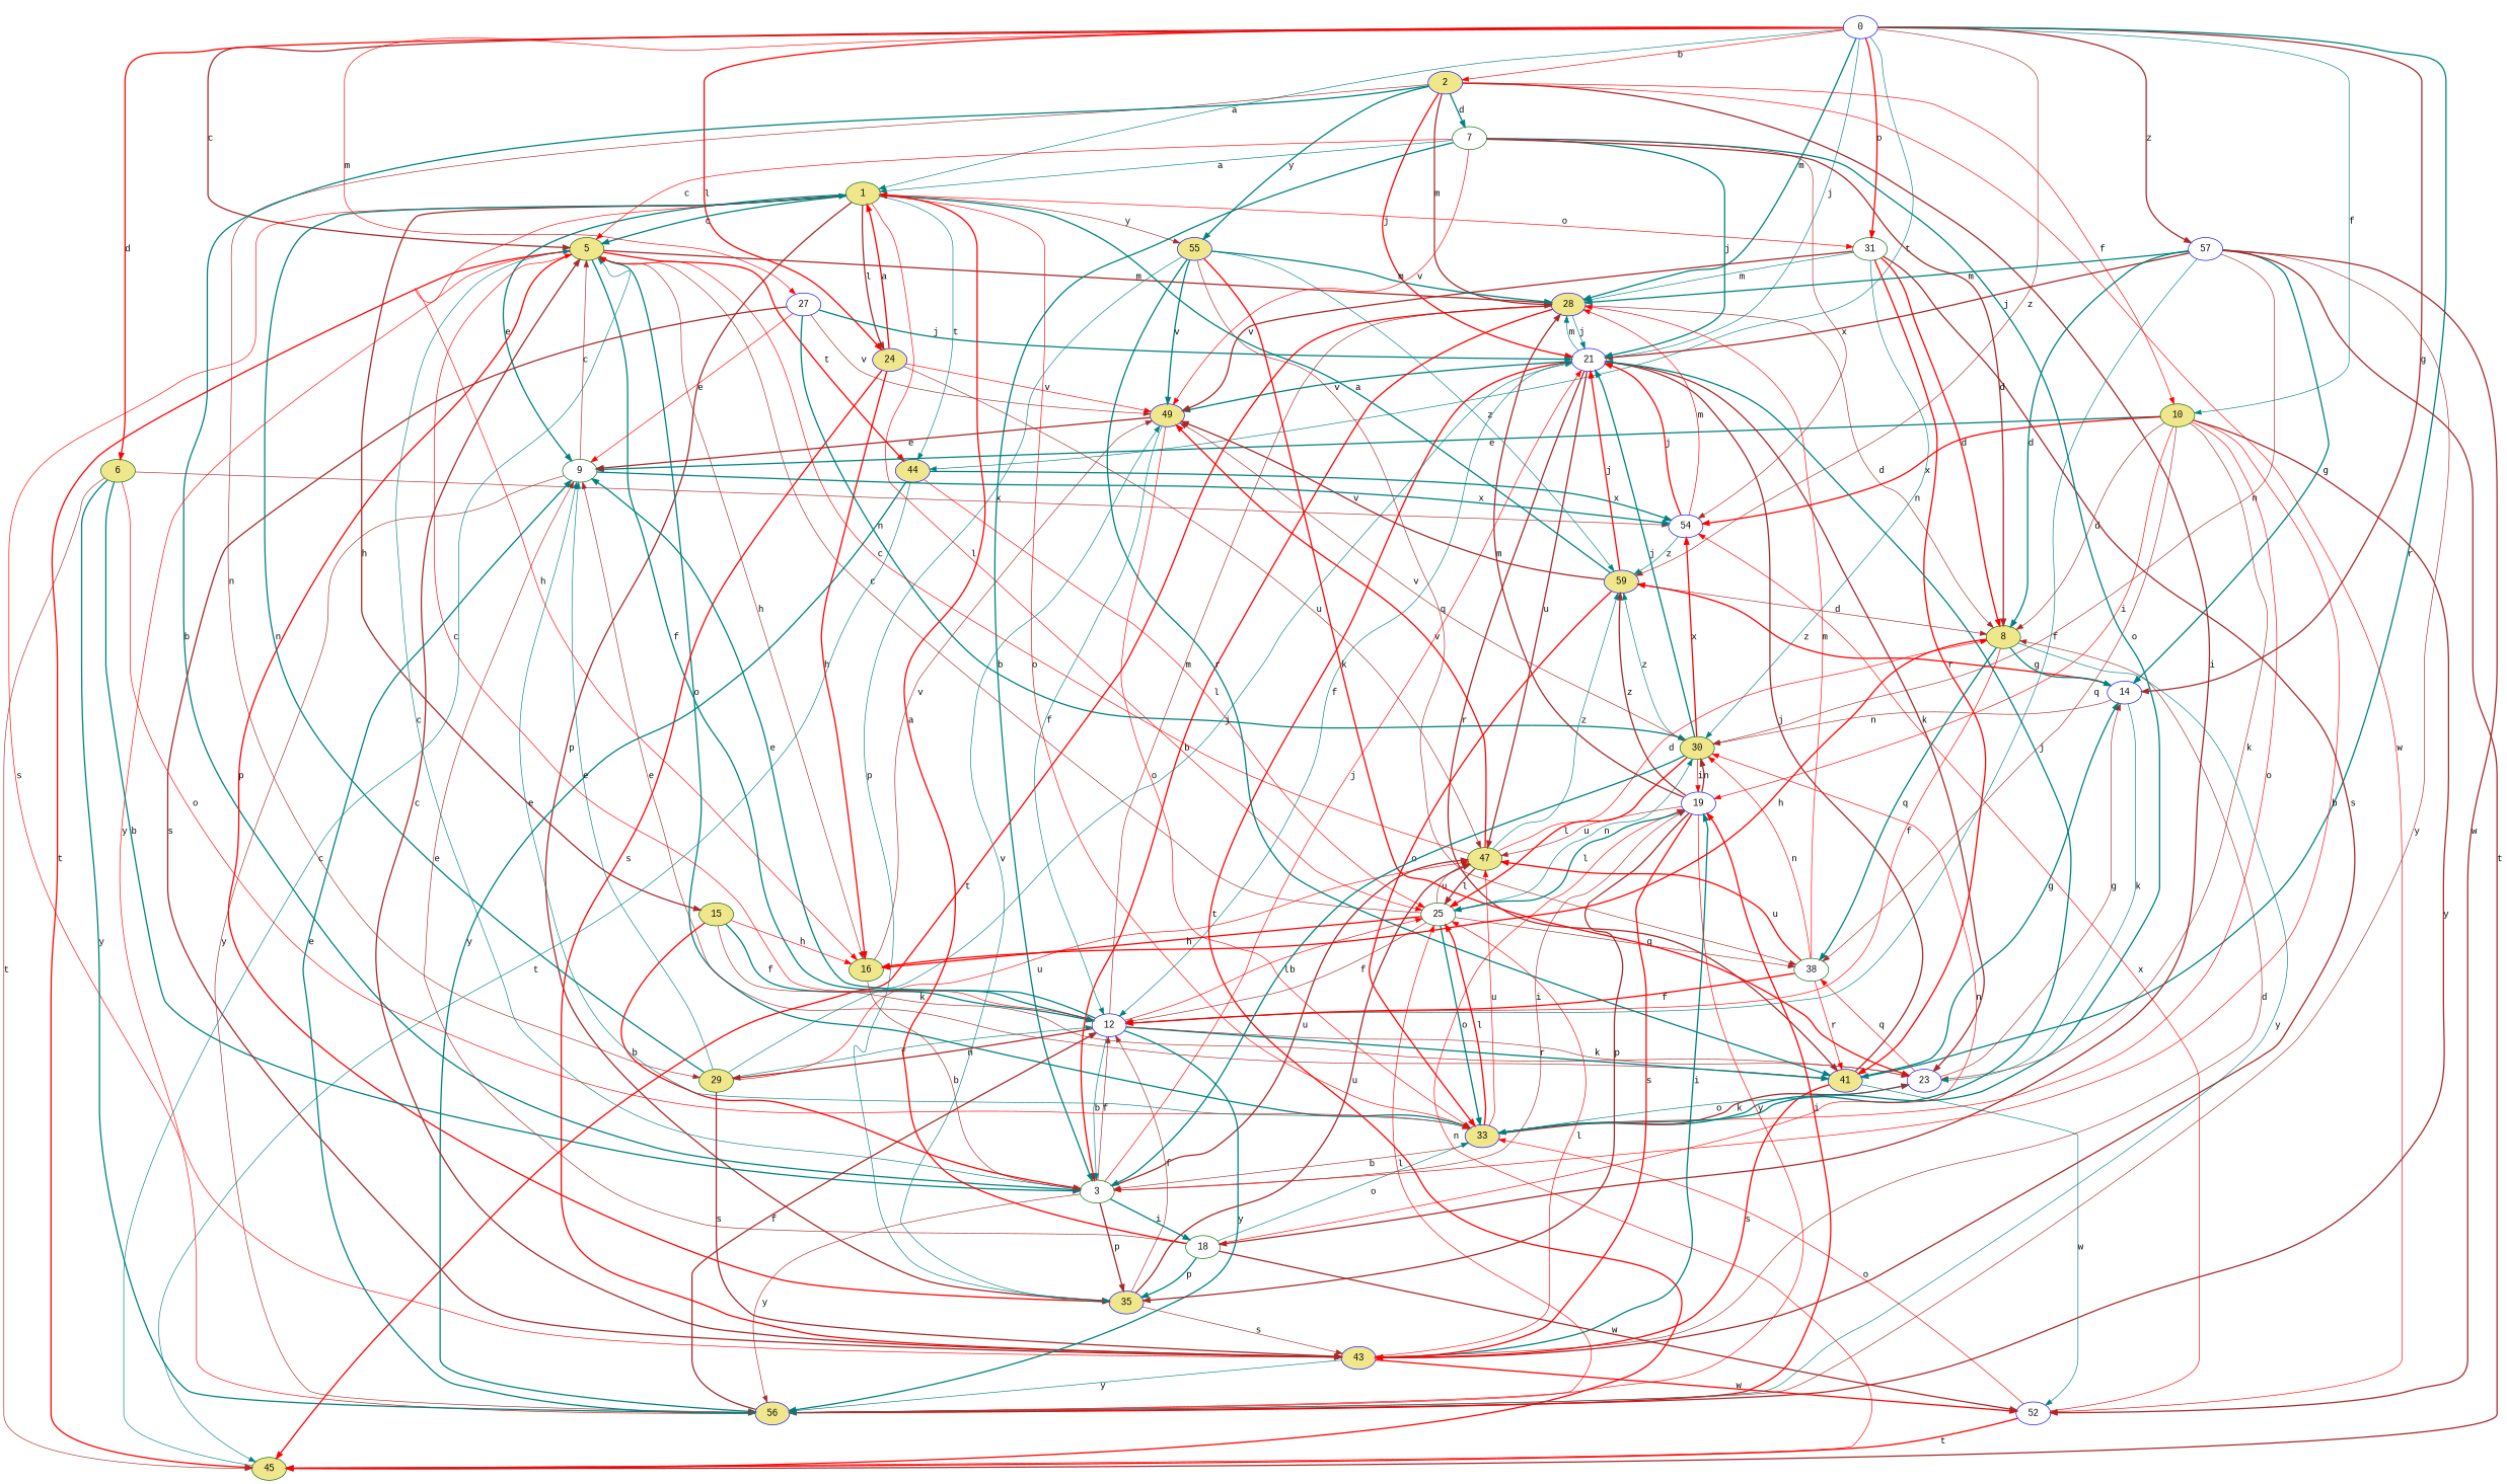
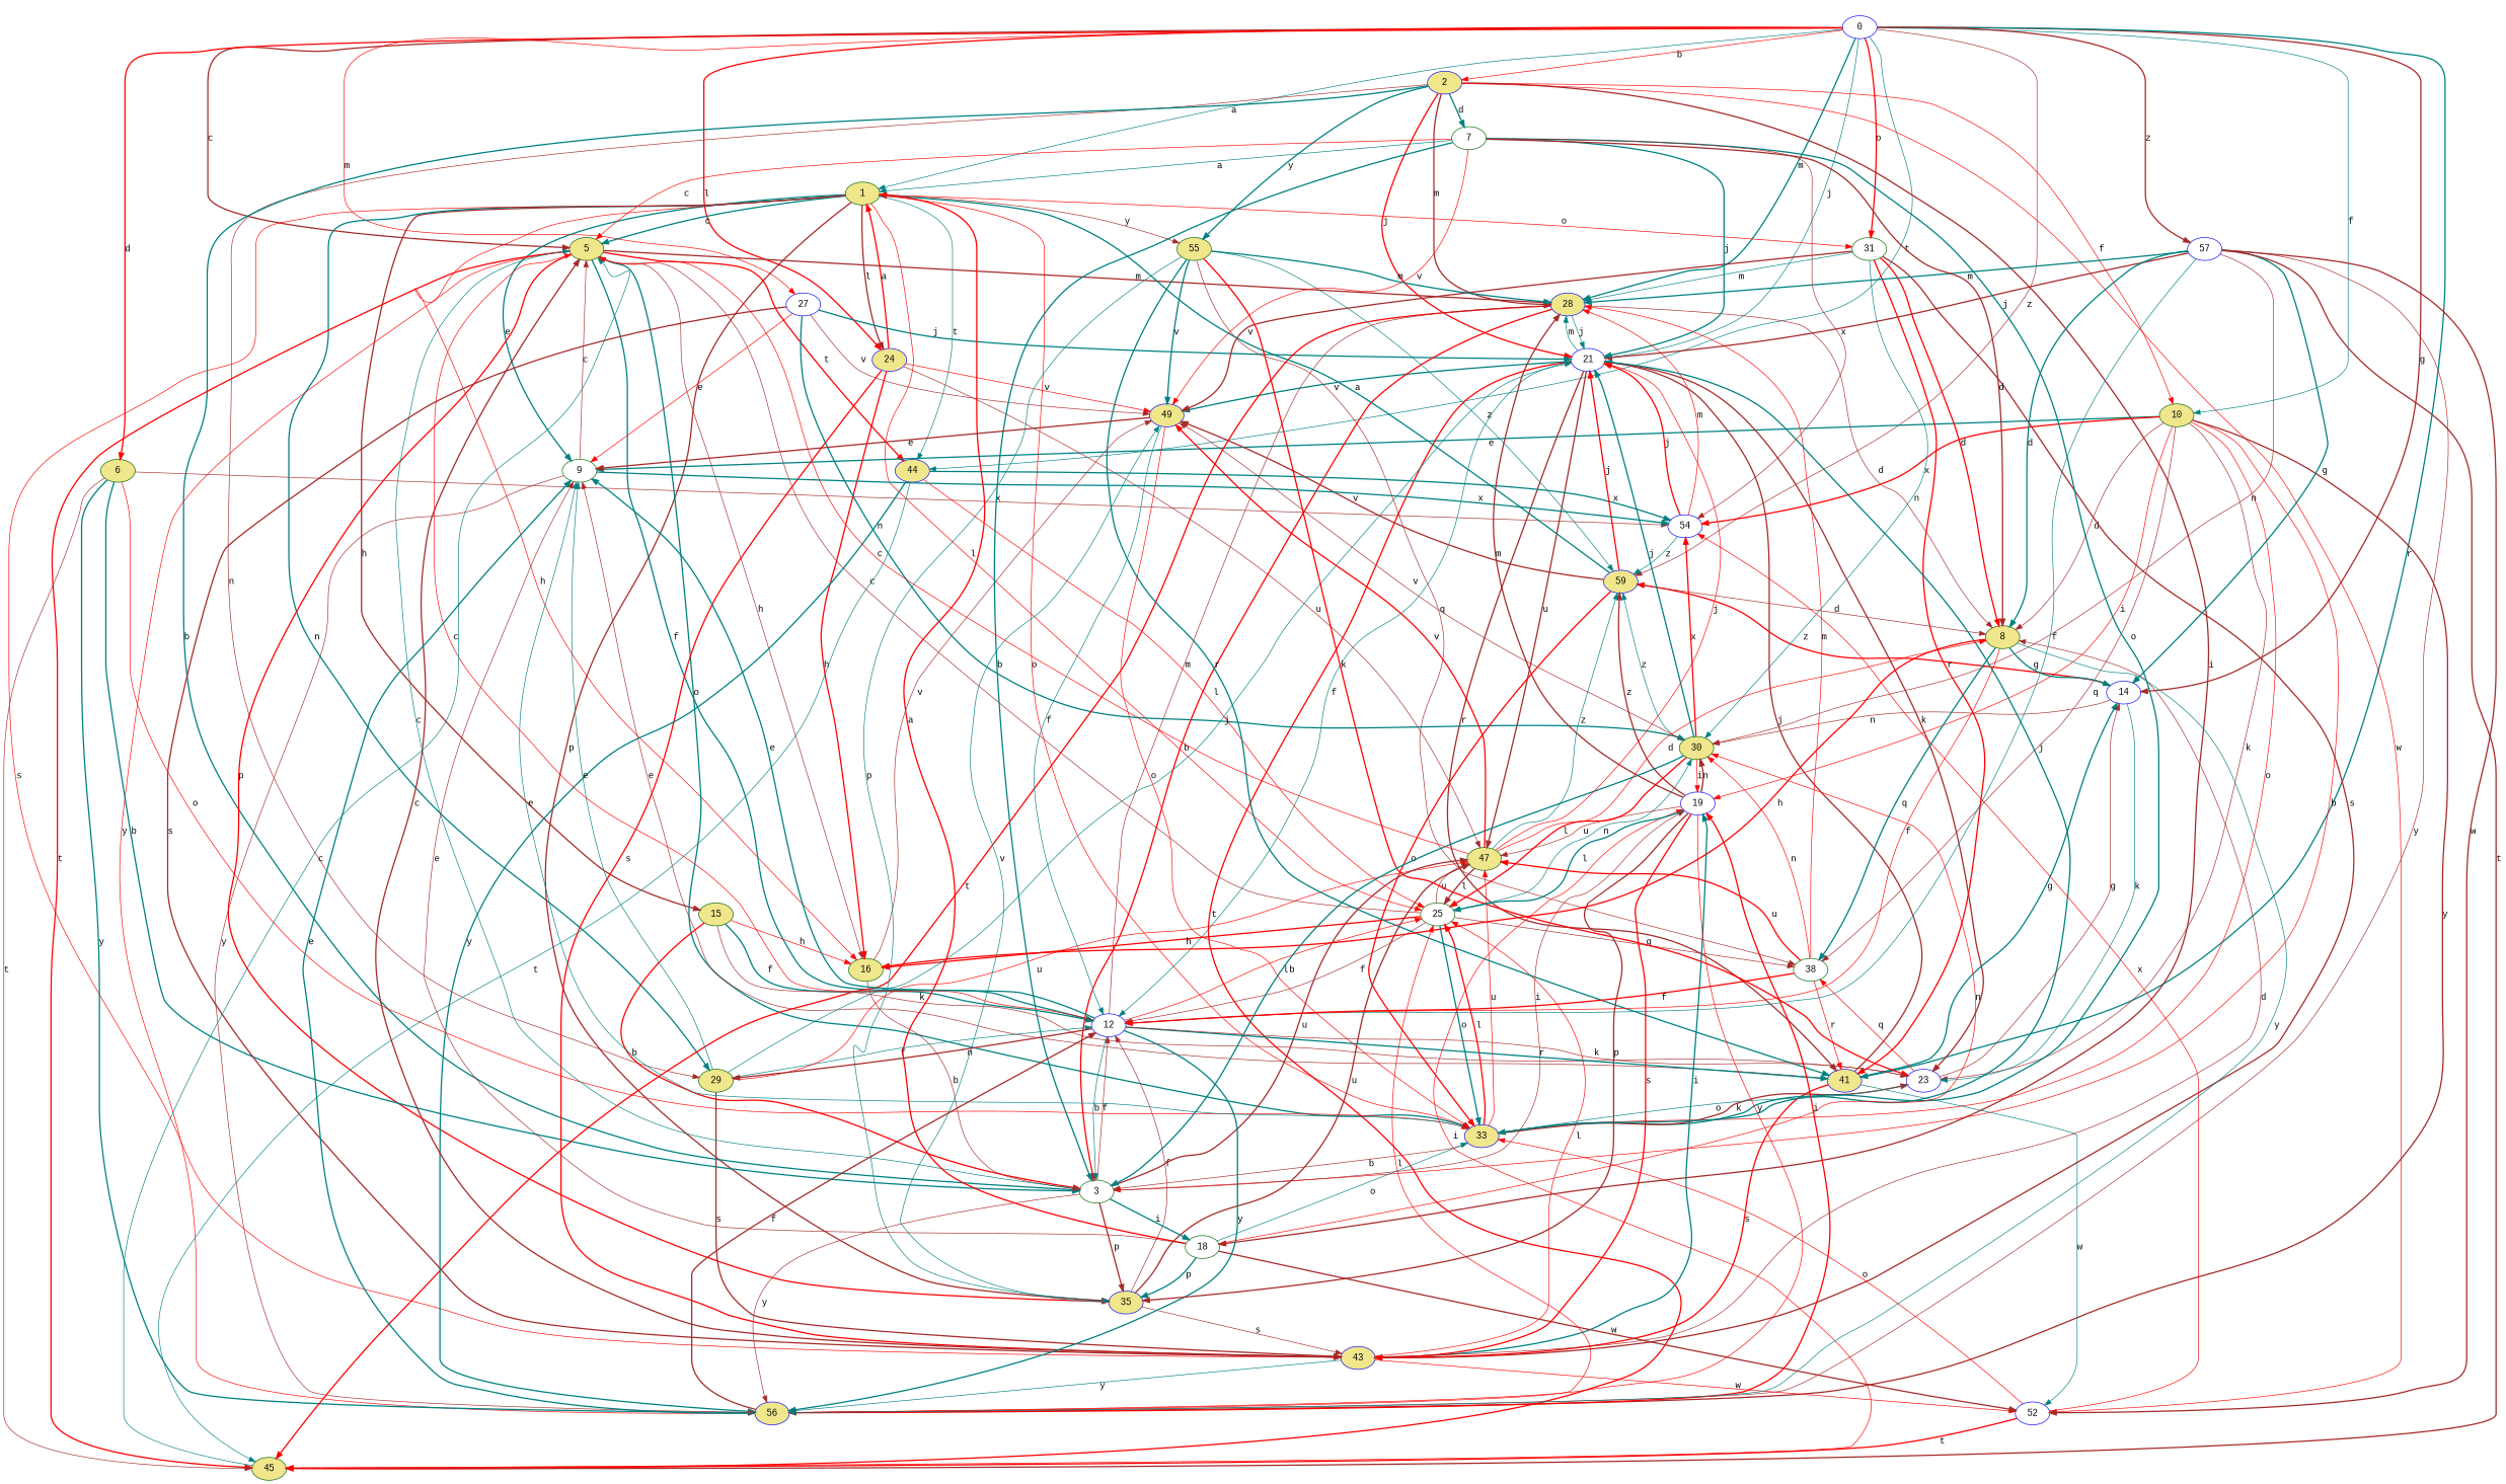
  strict digraph {
    fontname="Liberation Mono"
    node [color=blue fillcolor=khaki fontname="Liberation Mono" style=filled]
    edge [color=teal fontname="Liberation Mono" style=solid]
    0 [fillcolor=white]
    1 [color=darkgreen]
    2
    5 [color=darkgreen]
    6 [color=darkgreen]
    10 [color=darkgreen]
    14 [fillcolor=white]
    21 [fillcolor=white]
    24
    27 [fillcolor=white]
    28
    31 [color=darkgreen fillcolor=white]
    41
    44
    57 [fillcolor=white]
    59
    9 [color=darkgreen fillcolor=white]
    15 [color=darkgreen]
    16 [color=darkgreen]
    25 [color=darkgreen fillcolor=white]
    29 [color=darkgreen]
    33
    35
    43
-   55
+   55 [color=darkgreen]
    3 [color=darkgreen fillcolor=white]
    7 [color=darkgreen fillcolor=white]
    18 [color=darkgreen fillcolor=white]
    52 [fillcolor=white]
    12 [fillcolor=white]
    56
    45 [color=darkgreen]
    54 [fillcolor=white]
    19 [fillcolor=white]
    8 [color=darkgreen]
    38 [color=darkgreen fillcolor=white]
    23 [fillcolor=white]
    30 [color=darkgreen]
    47 [color=darkgreen]
    49
    0 -> 1 [label=a]
    0 -> 2 [color=red label=b]
    0 -> 5 [color=brown label=c style=bold]
    0 -> 6 [color=red label=d style=bold]
    0 -> 10 [label=f]
    0 -> 14 [color=brown label=g style=bold]
    0 -> 21 [label=j]
    0 -> 24 [color=red label=l style=bold]
    0 -> 27 [color=red label=m]
    0 -> 28 [label=m style=bold]
    0 -> 31 [color=red label=o style=bold]
    0 -> 41 [label=r style=bold]
    0 -> 44 [label=t]
    0 -> 57 [color=brown label=z style=bold]
    0 -> 59 [color=brown label=z]
    1 -> 5 [label=c style=bold]
    1 -> 24 [color=brown label=l style=bold]
    1 -> 31 [color=red label=o]
    1 -> 44 [label=t]
    1 -> 9 [label=e style=bold]
    1 -> 15 [color=brown label=h style=bold]
    1 -> 16 [color=red label=h]
    1 -> 25 [color=red label=l]
-   29 -> 1 [label=n style=bold]
+   1 -> 29 [label=n style=bold]
    1 -> 33 [color=red label=o]
    1 -> 35 [color=brown label=p style=bold]
    1 -> 43 [color=red label=s]
    1 -> 55 [color=brown label=y]
    2 -> 10 [color=red label=f]
    2 -> 21 [color=red label=j style=bold]
    2 -> 28 [color=brown label=m style=bold]
    2 -> 29 [color=brown label=n]
    2 -> 55 [label=y style=bold]
    2 -> 3 [label=b style=bold]
    2 -> 7 [label=d style=bold]
    2 -> 18 [color=brown label=i style=bold]
    2 -> 52 [color=red label=w]
    5 -> 28 [color=brown label=m style=bold]
    5 -> 44 [color=red label=t style=bold]
    5 -> 16 [color=brown label=h]
    5 -> 33 [label=o style=bold]
    5 -> 35 [color=red label=p style=bold]
    5 -> 12 [label=f style=bold]
    5 -> 56 [color=red label=y]
    5 -> 45 [color=red label=t style=bold]
    6 -> 33 [color=red label=o]
    6 -> 3 [label=b style=bold]
    6 -> 56 [label=y style=bold]
    6 -> 45 [color=brown label=t]
    6 -> 54 [color=brown label=x]
    10 -> 9 [label=e style=bold]
    10 -> 33 [color=red label=o]
    10 -> 3 [color=red label=b]
    10 -> 56 [color=brown label=y style=bold]
    10 -> 54 [color=red label=x style=bold]
    10 -> 19 [color=red label=i]
    10 -> 8 [color=brown label=d]
    10 -> 38 [color=brown label=q]
    10 -> 23 [color=brown label=k]
    14 -> 59 [color=red label=z style=bold]
    14 -> 23 [label=k]
    14 -> 30 [color=brown label=n]
    21 -> 28 [label=m]
    21 -> 41 [color=brown label=r style=bold]
    21 -> 12 [label=f]
    21 -> 45 [color=red label=t style=bold]
    21 -> 23 [color=brown label=k style=bold]
    21 -> 47 [color=brown label=u style=bold]
    21 -> 49 [label=v style=bold]
    24 -> 1 [color=red label=a style=bold]
    24 -> 16 [color=red label=h style=bold]
    24 -> 43 [color=red label=s style=bold]
    24 -> 47 [color=brown label=u]
    24 -> 49 [color=red label=v]
    27 -> 21 [label=j style=bold]
    27 -> 9 [color=red label=e]
    27 -> 43 [color=brown label=s style=bold]
    27 -> 30 [label=n style=bold]
    27 -> 49 [color=brown label=v]
    28 -> 21 [label=j]
    28 -> 3 [color=red label=b style=bold]
    28 -> 45 [color=red label=t style=bold]
    28 -> 8 [color=brown label=d]
    31 -> 28 [label=m]
    31 -> 41 [color=red label=r style=bold]
    31 -> 43 [color=brown label=s style=bold]
    31 -> 8 [color=red label=d style=bold]
    31 -> 30 [label=n]
    31 -> 49 [color=brown label=v style=bold]
    41 -> 14 [label=g style=bold]
    41 -> 21 [color=brown label=j style=bold]
    41 -> 9 [color=brown label=e]
    41 -> 43 [color=red label=s style=bold]
    41 -> 52 [label=w]
    44 -> 25 [color=red label=l]
    44 -> 56 [label=y style=bold]
    44 -> 45 [label=t]
    44 -> 54 [label=x style=bold]
    57 -> 14 [label=g style=bold]
    57 -> 21 [color=brown label=j style=bold]
    57 -> 28 [label=m style=bold]
    57 -> 52 [color=brown label=w style=bold]
    57 -> 12 [label=f]
    57 -> 56 [color=brown label=y]
    57 -> 45 [color=brown label=t style=bold]
    57 -> 8 [label=d style=bold]
    57 -> 30 [color=brown label=n]
    59 -> 1 [label=a style=bold]
    59 -> 21 [color=red label=j style=bold]
    59 -> 33 [color=red label=o style=bold]
    59 -> 8 [color=brown label=d]
    59 -> 49 [color=brown label=v style=bold]
    9 -> 5 [color=brown label=c]
    9 -> 56 [color=brown label=y]
    9 -> 54 [label=x style=bold]
    15 -> 16 [color=red label=h]
    15 -> 3 [color=red label=b style=bold]
    15 -> 12 [label=f style=bold]
    15 -> 23 [color=brown label=k]
    16 -> 3 [color=brown label=b]
    16 -> 49 [color=brown label=v]
    25 -> 5 [color=brown label=c]
    25 -> 16 [color=red label=h style=bold]
    25 -> 33 [label=o style=bold]
    25 -> 12 [color=brown label=f]
    25 -> 38 [color=brown label=q]
    25 -> 30 [label=n]
    25 -> 47 [color=brown label=u]
    29 -> 21 [label=j]
    29 -> 9 [label=e]
    29 -> 43 [color=brown label=s style=bold]
    29 -> 12 [label=f]
    29 -> 47 [color=red label=u]
    33 -> 21 [label=j style=bold]
    33 -> 9 [label=e]
    33 -> 25 [color=red label=l style=bold]
    33 -> 3 [color=brown label=b]
    33 -> 23 [color=brown label=k style=bold]
    33 -> 47 [color=red label=u]
    35 -> 43 [color=brown label=s]
    35 -> 12 [color=brown label=f]
    35 -> 47 [color=brown label=u style=bold]
    35 -> 49 [label=v]
    43 -> 5 [color=brown label=c style=bold]
    43 -> 25 [color=red label=l]
-   43 -> 52 [color=red label=w style=bold]
+   43 -> 52 [color=red label=w]
    43 -> 56 [label=y]
    43 -> 19 [label=i style=bold]
    43 -> 8 [color=brown label=d]
    55 -> 28 [label=m style=bold]
    55 -> 41 [label=r style=bold]
    55 -> 59 [label=z]
    55 -> 35 [label=p]
    55 -> 38 [color=brown label=q]
    55 -> 23 [color=red label=k style=bold]
    55 -> 49 [label=v style=bold]
    3 -> 5 [label=c]
    3 -> 35 [color=brown label=p style=bold]
    3 -> 18 [label=i style=bold]
    3 -> 12 [color=brown label=f]
    3 -> 56 [color=brown label=y]
    3 -> 19 [color=brown label=i]
    3 -> 47 [color=brown label=u style=bold]
    7 -> 1 [label=a]
    7 -> 5 [color=red label=c]
    7 -> 21 [label=j style=bold]
    7 -> 33 [label=o style=bold]
    7 -> 3 [label=b style=bold]
    7 -> 54 [color=brown label=x]
    7 -> 8 [color=brown label=d style=bold]
    7 -> 49 [color=red label=v]
    18 -> 1 [color=red label=a style=bold]
    18 -> 9 [color=brown label=e]
    18 -> 33 [label=o]
    18 -> 35 [label=p style=bold]
    18 -> 52 [color=brown label=w style=bold]
    18 -> 30 [color=red label=n]
    52 -> 33 [color=red label=o]
    52 -> 45 [color=red label=t style=bold]
    52 -> 54 [color=red label=x]
    12 -> 5 [color=red label=c]
    12 -> 28 [color=brown label=m]
    12 -> 41 [label=r style=bold]
    12 -> 9 [label=e style=bold]
    12 -> 25 [color=red label=l]
    12 -> 29 [color=brown label=n style=bold]
    12 -> 3 [label=b]
    12 -> 56 [label=y style=bold]
    12 -> 23 [color=brown label=k]
    56 -> 9 [label=e style=bold]
    56 -> 25 [color=red label=l]
    56 -> 12 [color=brown label=f style=bold]
    56 -> 19 [color=red label=i style=bold]
    45 -> 5 [label=c]
-   45 -> 19 [color=red label=n]
+   45 -> 19 [color=red label=i]
    54 -> 21 [color=red label=j style=bold]
    54 -> 28 [color=red label=m]
    54 -> 59 [label=z]
    19 -> 28 [color=brown label=m style=bold]
    19 -> 59 [color=brown label=z style=bold]
    19 -> 25 [label=l style=bold]
    19 -> 35 [color=brown label=p style=bold]
    19 -> 43 [color=red label=s style=bold]
    19 -> 56 [color=red label=y]
    19 -> 30 [color=brown label=n style=bold]
    19 -> 47 [color=brown label=u]
    8 -> 14 [label=g style=bold]
    8 -> 16 [color=red label=h style=bold]
    8 -> 12 [color=red label=f]
    8 -> 56 [label=y]
    8 -> 38 [label=q style=bold]
    38 -> 28 [color=red label=m]
    38 -> 41 [color=red label=r]
    38 -> 12 [color=red label=f style=bold]
    38 -> 30 [color=red label=n]
    38 -> 47 [color=red label=u style=bold]
    23 -> 14 [color=brown label=g]
    23 -> 33 [label=o]
    23 -> 38 [color=red label=q]
    30 -> 21 [label=j style=bold]
    30 -> 59 [label=z]
    30 -> 25 [color=red label=l style=bold]
    30 -> 3 [label=b style=bold]
    30 -> 54 [color=red label=x style=bold]
    30 -> 19 [color=red label=i]
    30 -> 49 [color=brown label=v]
    47 -> 5 [color=red label=c]
-   3 -> 21 [color=red label=j]
+   47 -> 21 [color=red label=j]
    47 -> 59 [label=z]
    47 -> 25 [color=brown label=l style=bold]
    47 -> 8 [color=red label=d]
    47 -> 49 [color=red label=v style=bold]
    49 -> 9 [color=brown label=e style=bold]
    49 -> 33 [color=red label=o]
    49 -> 12 [label=f]
  }
